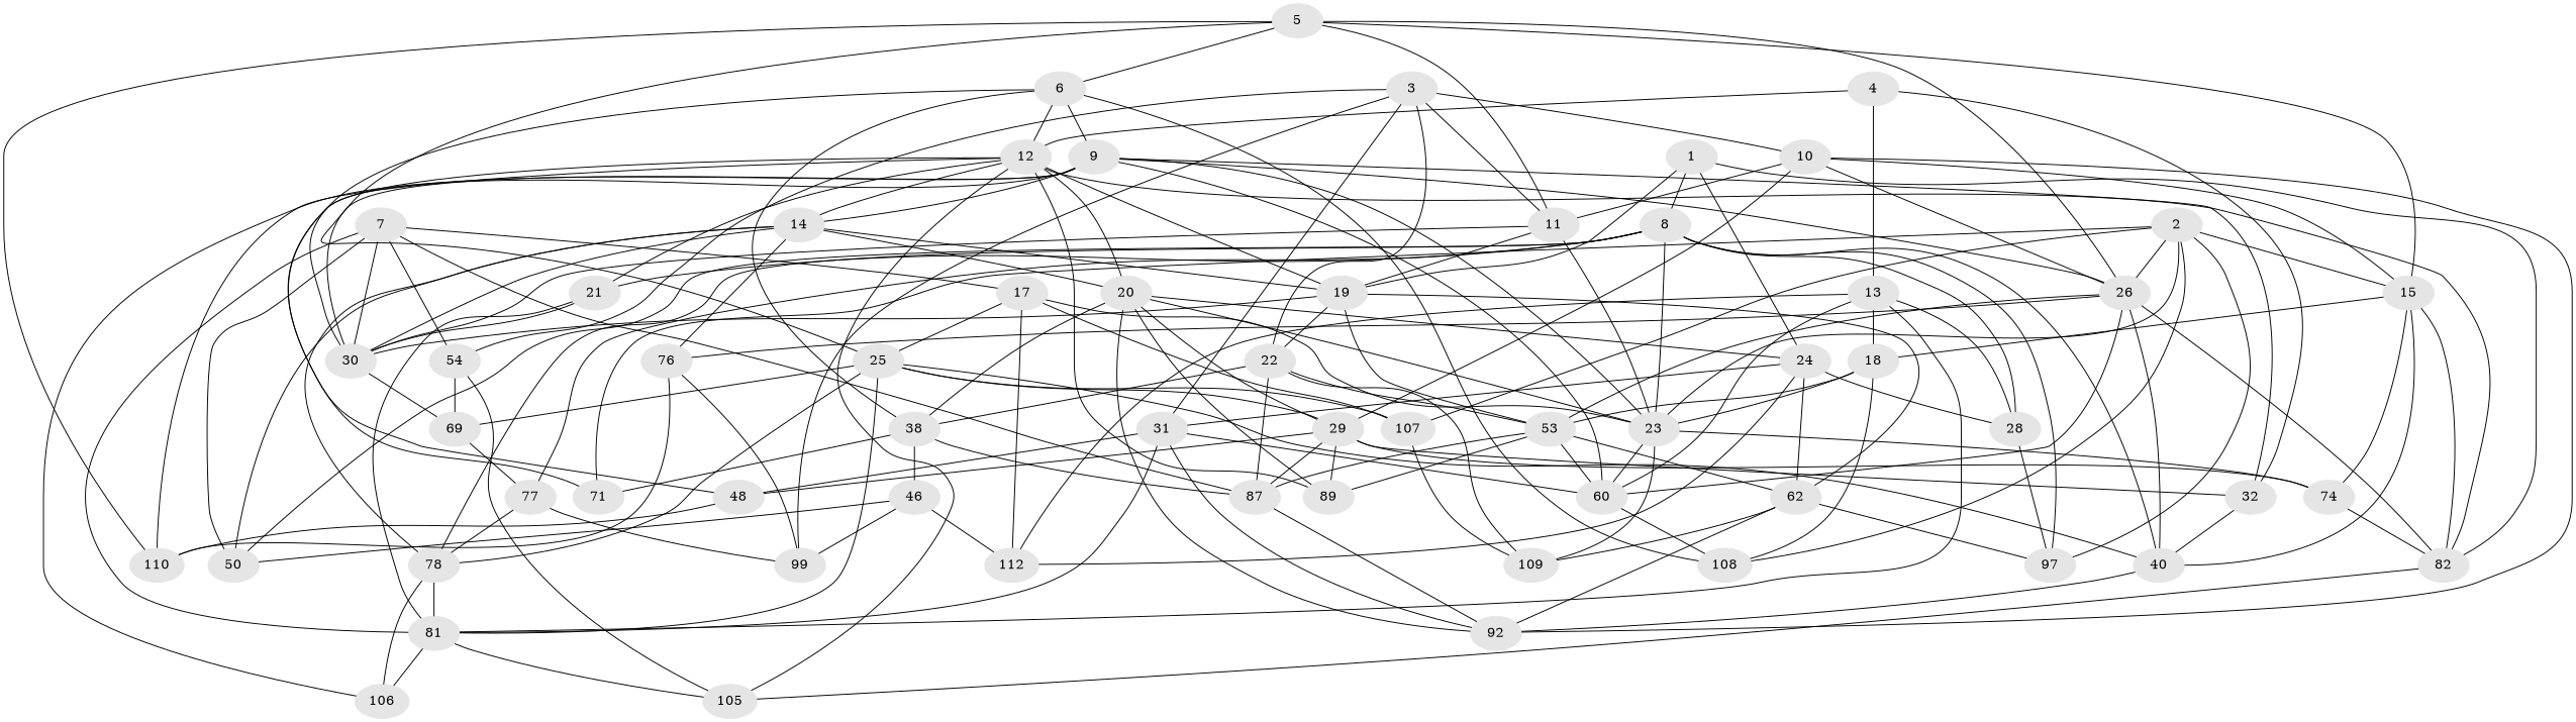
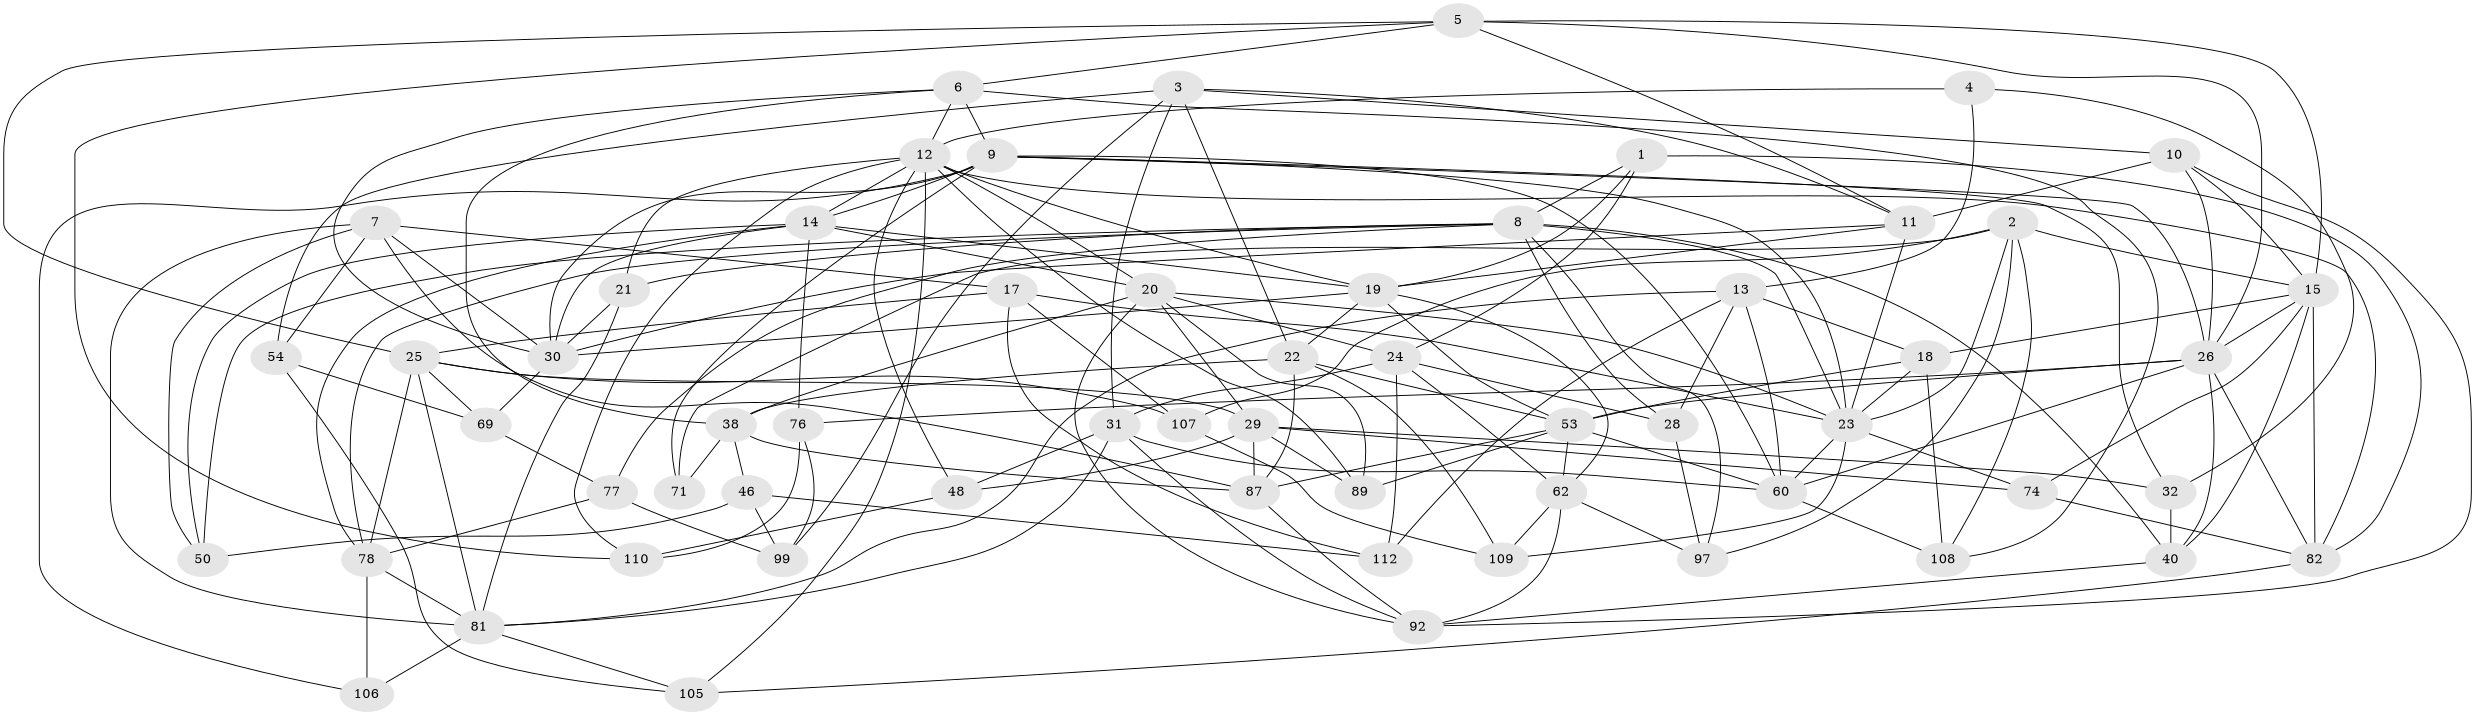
  graph {
    node [color=gray90 style=filled]
    8 [super="+49"]
    23 [super="+57"]
    97
    50
    21
    28
    40 [super="+41"]
    77
    78 [super="+100"]
    1
    19 [super="+102+37"]
    24 [super="+42"]
    82 [super="+113"]
    22 [super="+72"]
    30 [super="+64+98+44"]
    53 [super="+76"]
    62 [super="+94"]
    31 [super="+58"]
    112
    105
    2 [super="+45"]
    15 [super="+95"]
    71
    107
    108
    26 [super="+51"]
    18 [super="+119"]
    74
    60 [super="+65+68"]
    109
    3 [super="+93"]
    10 [super="+80"]
    11 [super="+67"]
    54
    99
    29 [super="+66+79"]
    92 [super="+103"]
    38 [super="+47"]
    87 [super="+88"]
    81 [super="+116+96"]
    48
    69
    12 [super="+43+52"]
    110
    14 [super="+70+33"]
    20 [super="+59+27"]
    89
    4
    13 [super="+36+75"]
    32
    5 [super="+104"]
    6 [super="+83"]
    25 [super="+34+73"]
    9 [super="+115+90+16"]
    n55 [label=76]
    106
    46
    7 [super="+35"]
    17 [super="+84"]
    8 -- 23
    8 -- 97
    8 -- 50
    8 -- 21
    8 -- 28
    8 -- 40
    8 -- 77
    8 -- 78
    23 -- 74
    23 -- 60
    23 -- 109
    21 -- 30
    21 -- 81
    28 -- 97
    40 -- 92
    77 -- 78
    77 -- 99
    78 -- 81
    78 -- 106
    1 -- 8
    1 -- 19
    1 -- 24
    1 -- 82
    19 -- 22
    19 -- 30
    19 -- 53
    19 -- 62
    24 -- 28
    24 -- 62
    24 -- 31
    24 -- 112
    82 -- 105
    22 -- 53
    22 -- 109
    22 -- 38
    22 -- 87
    30 -- 69
    53 -- 62
    53 -- 60
    53 -- 87
    53 -- 89
    62 -- 97
    62 -- 109
    62 -- 92
    31 -- 60
    31 -- 92
    31 -- 81
    31 -- 48
    2 -- 23
    2 -- 97
    2 -- 15
    2 -- 71
    2 -- 107
    2 -- 108
    15 -- 40
    15 -- 82
-   2 -- 26
+   15 -- 26
    15 -- 18
    15 -- 74
    107 -- 109
    26 -- 40
    26 -- 82
    26 -- 53
    26 -- 60
    26 -- n55
    18 -- 23
    18 -- 53
    18 -- 108
    74 -- 82
    60 -- 108
    3 -- 22
    3 -- 31
    3 -- 10
    3 -- 11
    3 -- 54
    3 -- 99
    10 -- 15
    10 -- 26
    10 -- 11
-   10 -- 29
    10 -- 92
    11 -- 23
    11 -- 19
    11 -- 30
    54 -- 105
    54 -- 69
    29 -- 74
    29 -- 87
    29 -- 48
    29 -- 89
    29 -- 32
    38 -- 71
    38 -- 87
    38 -- 46
    87 -- 92
    81 -- 105
    81 -- 106
    48 -- 110
    69 -- 77
    12 -- 21
    12 -- 19
    12 -- 82
    12 -- 105
    12 -- 48
    12 -- 110
    12 -- 14
    12 -- 20 [weight=2]
    12 -- 89
    14 -- 50
    14 -- 78
    14 -- 19
    14 -- 30
    14 -- 20
    14 -- n55
    20 -- 23
    20 -- 24
    20 -- 29
    20 -- 92
    20 -- 38
    20 -- 89
    4 -- 12
    4 -- 13
    4 -- 32
    13 -- 28
    13 -- 112
    13 -- 18 [weight=2]
    13 -- 60
    13 -- 81
    32 -- 40
    5 -- 15
    5 -- 26
    5 -- 11
    5 -- 110
    5 -- 6
    5 -- 25
    6 -- 30
    6 -- 108
    6 -- 38
    6 -- 12
    6 -- 9
-   25 -- 40
    25 -- 78
    25 -- 107
    25 -- 29
    25 -- 81
    25 -- 69
    9 -- 23
    9 -- 30
    9 -- 71
    9 -- 26 [weight=2]
    9 -- 60 [weight=2]
    9 -- 14 [weight=2]
    9 -- 32
    9 -- 106
    n55 -- 99
    n55 -- 110
    46 -- 50
    46 -- 112
    46 -- 99
    7 -- 50
    7 -- 30
    7 -- 54
    7 -- 87
    7 -- 81
    7 -- 17
    17 -- 23
    17 -- 112
    17 -- 107
    17 -- 25
  }
